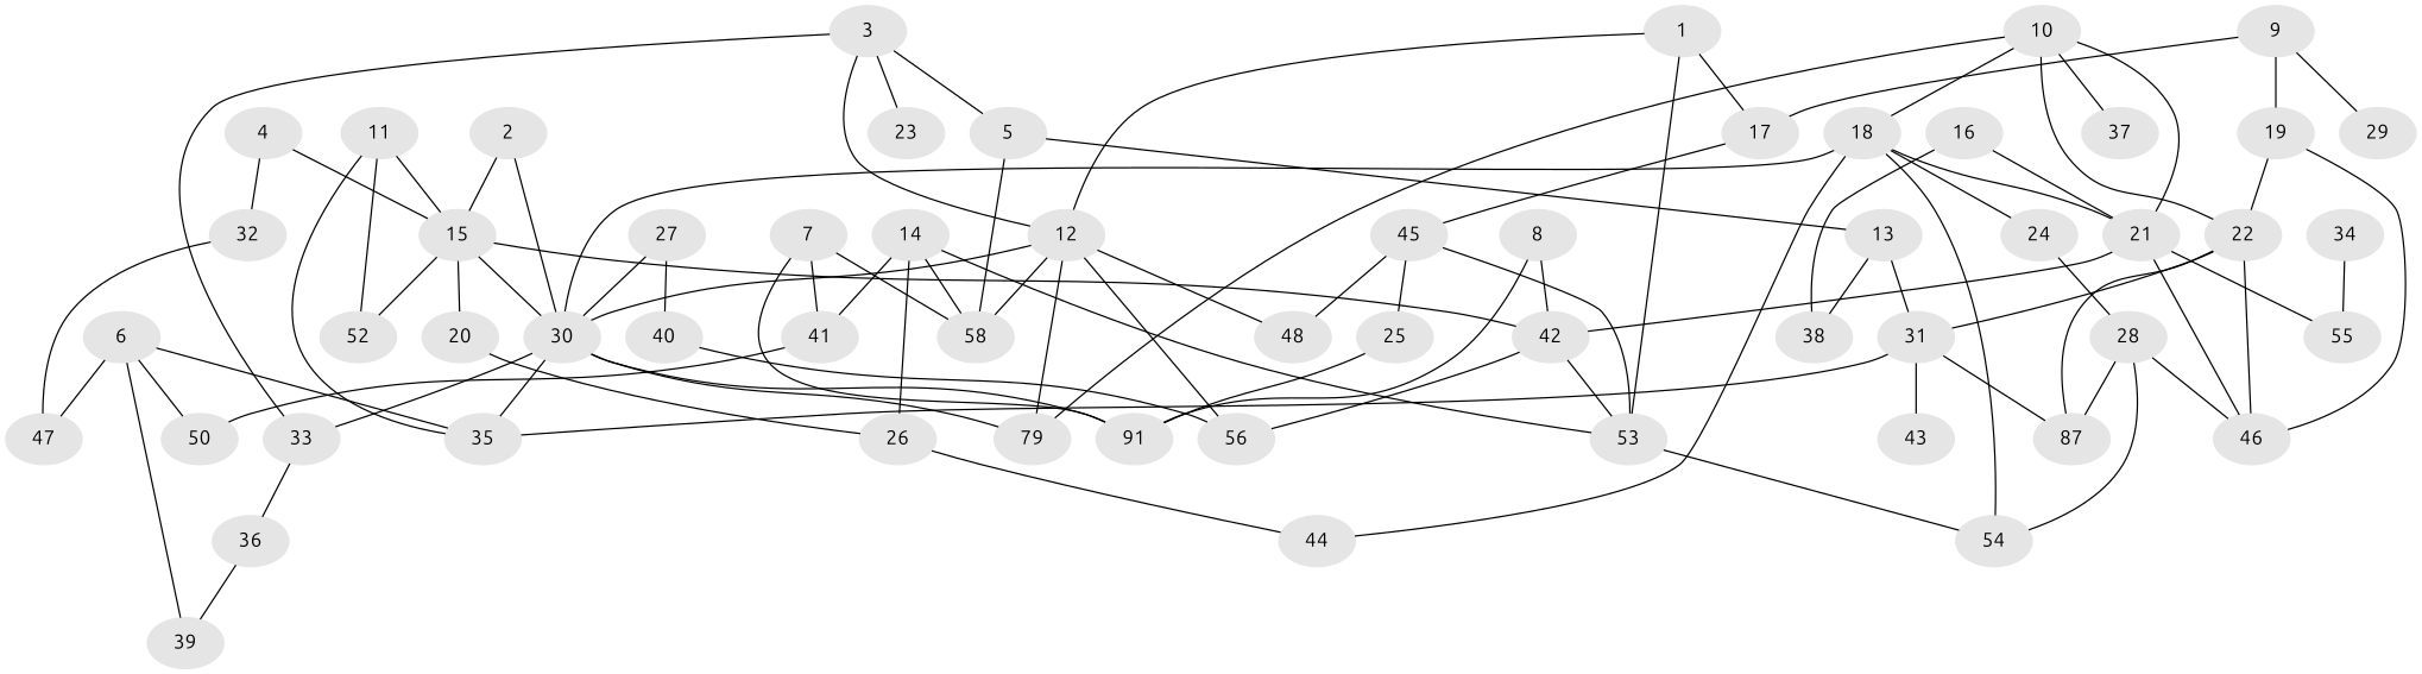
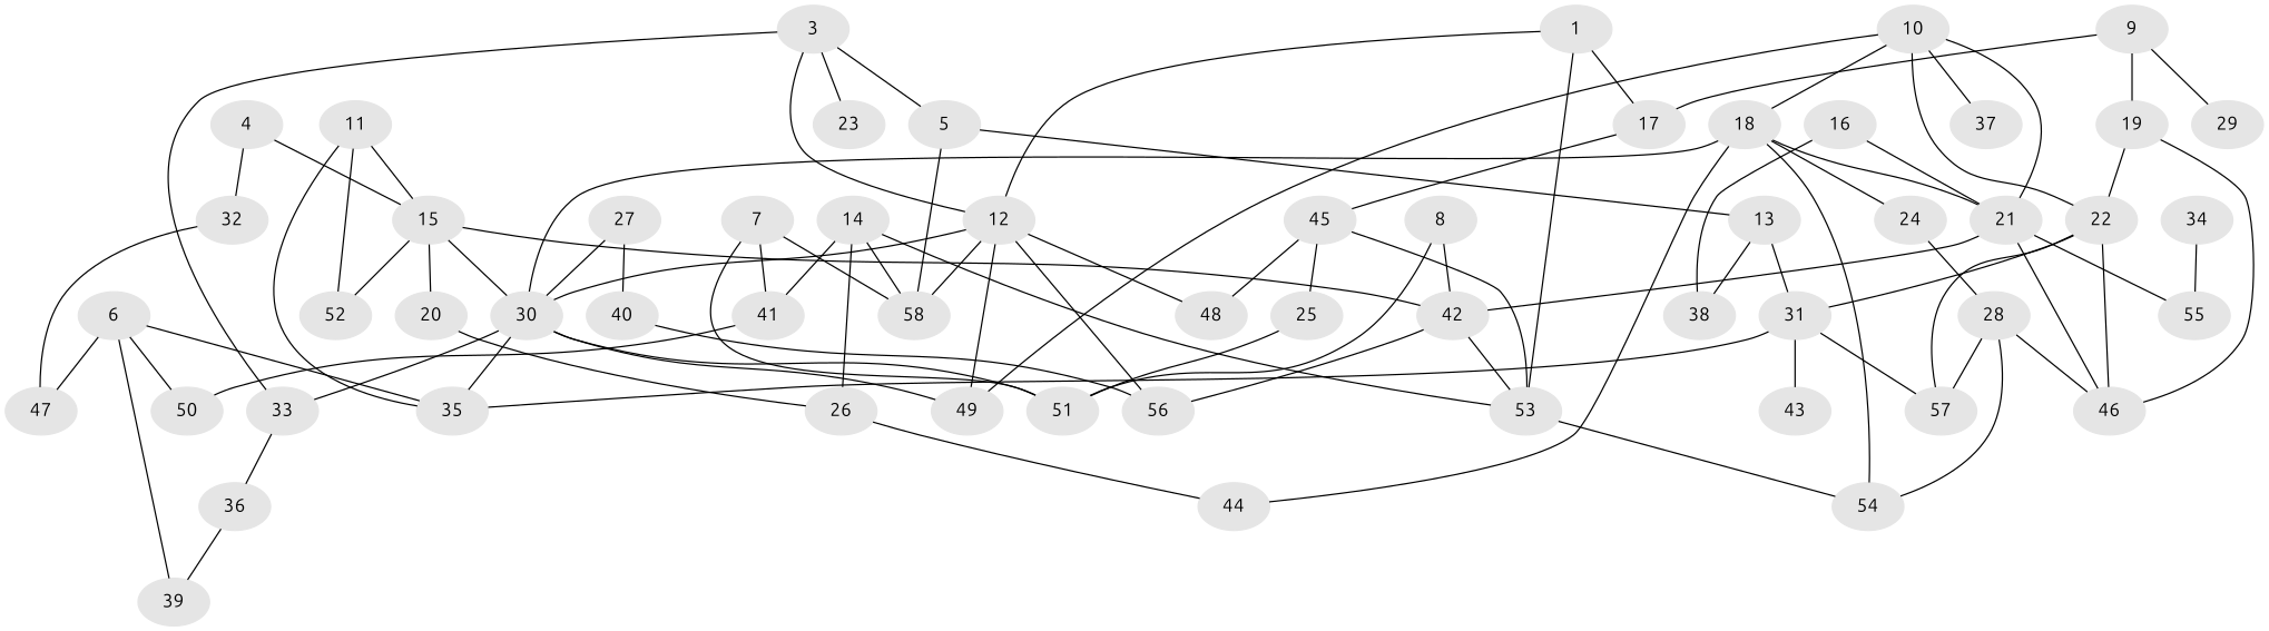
  graph {
    fontname=Ubuntu
    node [color=gray90 fontname=Ubuntu style=filled]
    edge [fontname=Ubuntu weight=1.0]
    1
    12
    17
    53
    30
    58
-   49 [label=79]
+   49
    48
    56
    45
    54
-   2
    15
    42
    52
    20
    33
    35
-   51 [label=91]
+   51
    3
    5
    23
    13
    36
    4
    32
    47
    31
    38
    6
    39
    50
    7
    41
    8
    9
    19
    29
    22
    46
    10
    18
    21
    37
    24
    44
    55
-   57 [label=87]
+   57
    11
    43
    14
    26
    16
    25
    28
    27
    40
    34
    1 -- 12
    1 -- 17
    1 -- 53
    12 -- 30
    12 -- 58
    12 -- 49
    12 -- 48
    12 -- 56
    17 -- 45
    53 -- 54
    30 -- 49
    30 -- 33
    30 -- 35
    30 -- 51
    45 -- 53
    45 -- 48
    45 -- 25
-   2 -- 30
-   2 -- 15
    15 -- 30
    15 -- 42
    15 -- 52
    15 -- 20
    42 -- 53
    42 -- 56
    20 -- 26
    33 -- 36
    3 -- 12
    3 -- 33
    3 -- 5
    3 -- 23
    5 -- 58
    5 -- 13
    13 -- 31
    13 -- 38
    36 -- 39
    4 -- 15
    4 -- 32
    32 -- 47
    31 -- 35
    31 -- 57
    31 -- 43
    6 -- 35
    6 -- 47
    6 -- 39
    6 -- 50
    7 -- 58
    7 -- 51
    7 -- 41
    41 -- 50
    8 -- 42
    8 -- 51
    9 -- 17
    9 -- 19
    9 -- 29
    19 -- 22
    19 -- 46
    22 -- 31
    22 -- 46
    22 -- 57
    10 -- 49
    10 -- 22
    10 -- 18
    10 -- 21
    10 -- 37
    18 -- 30
    18 -- 54
    18 -- 21
    18 -- 24
    18 -- 44
    21 -- 42
    21 -- 46
    21 -- 55
    24 -- 28
    11 -- 15
    11 -- 52
    11 -- 35
    14 -- 53
    14 -- 58
    14 -- 41
    14 -- 26
    26 -- 44
    16 -- 38
    16 -- 21
    25 -- 51
    28 -- 54
    28 -- 46
    28 -- 57
    27 -- 30
    27 -- 40
    40 -- 56
    34 -- 55
  }
